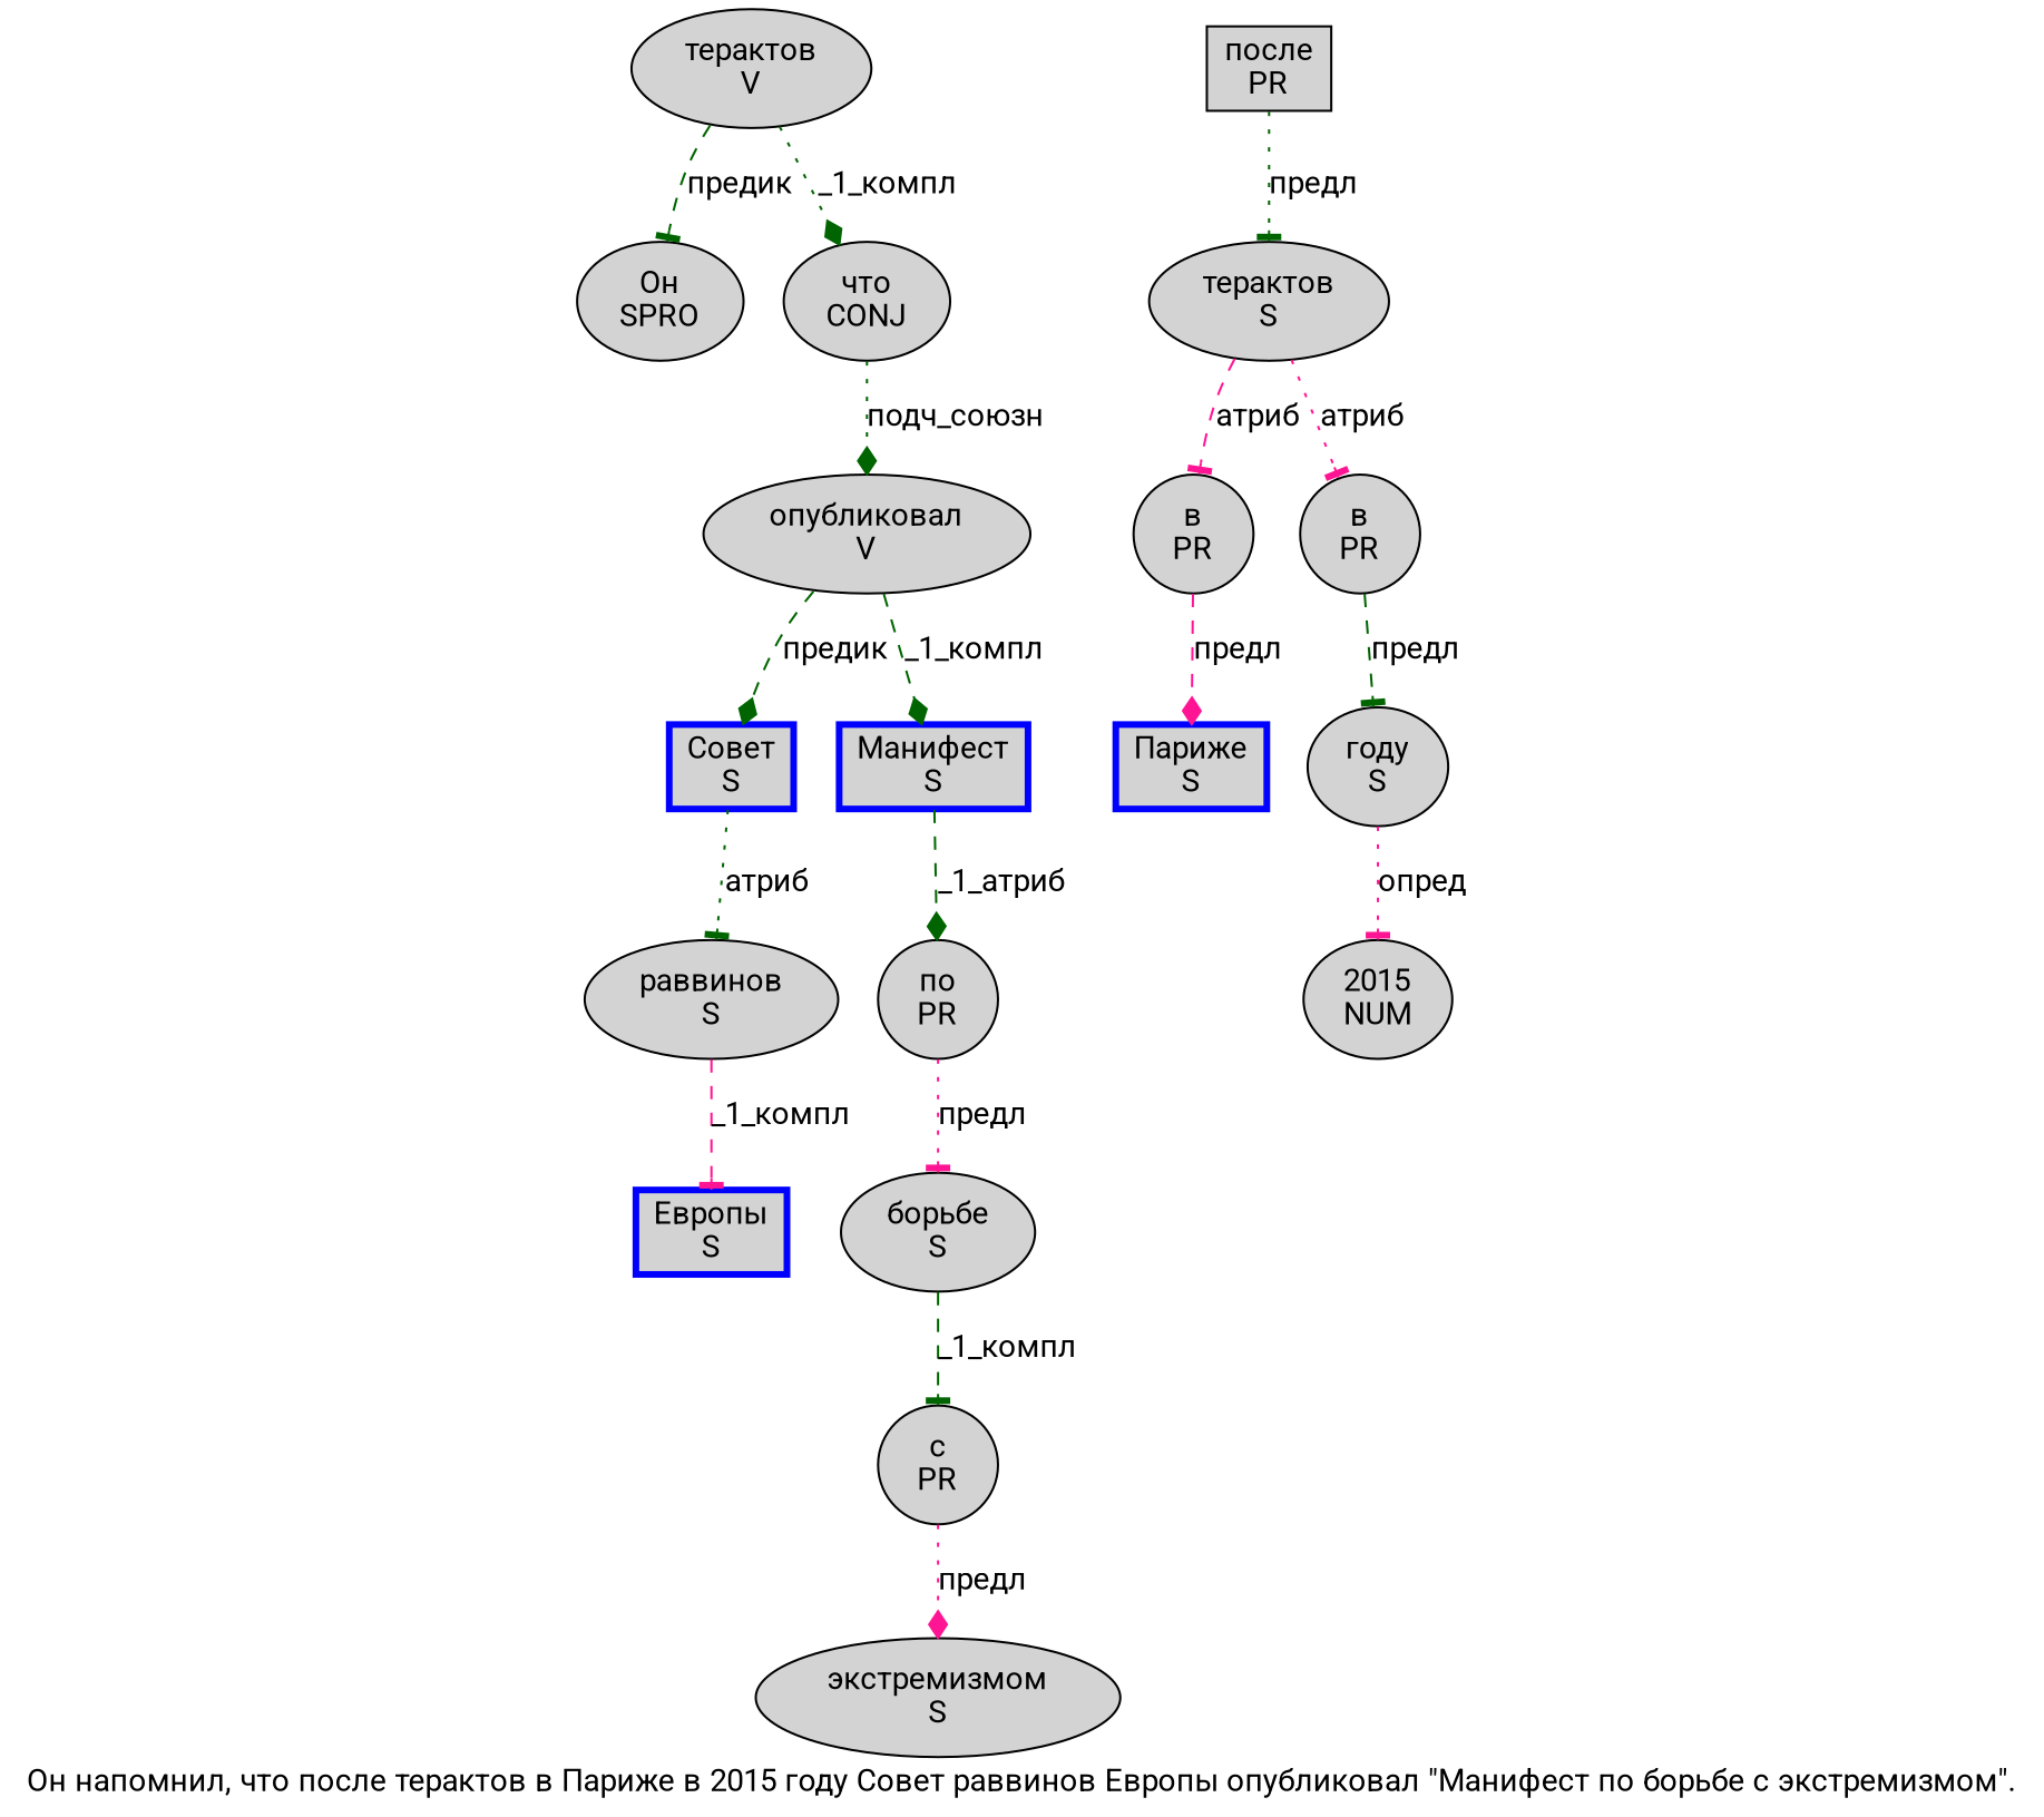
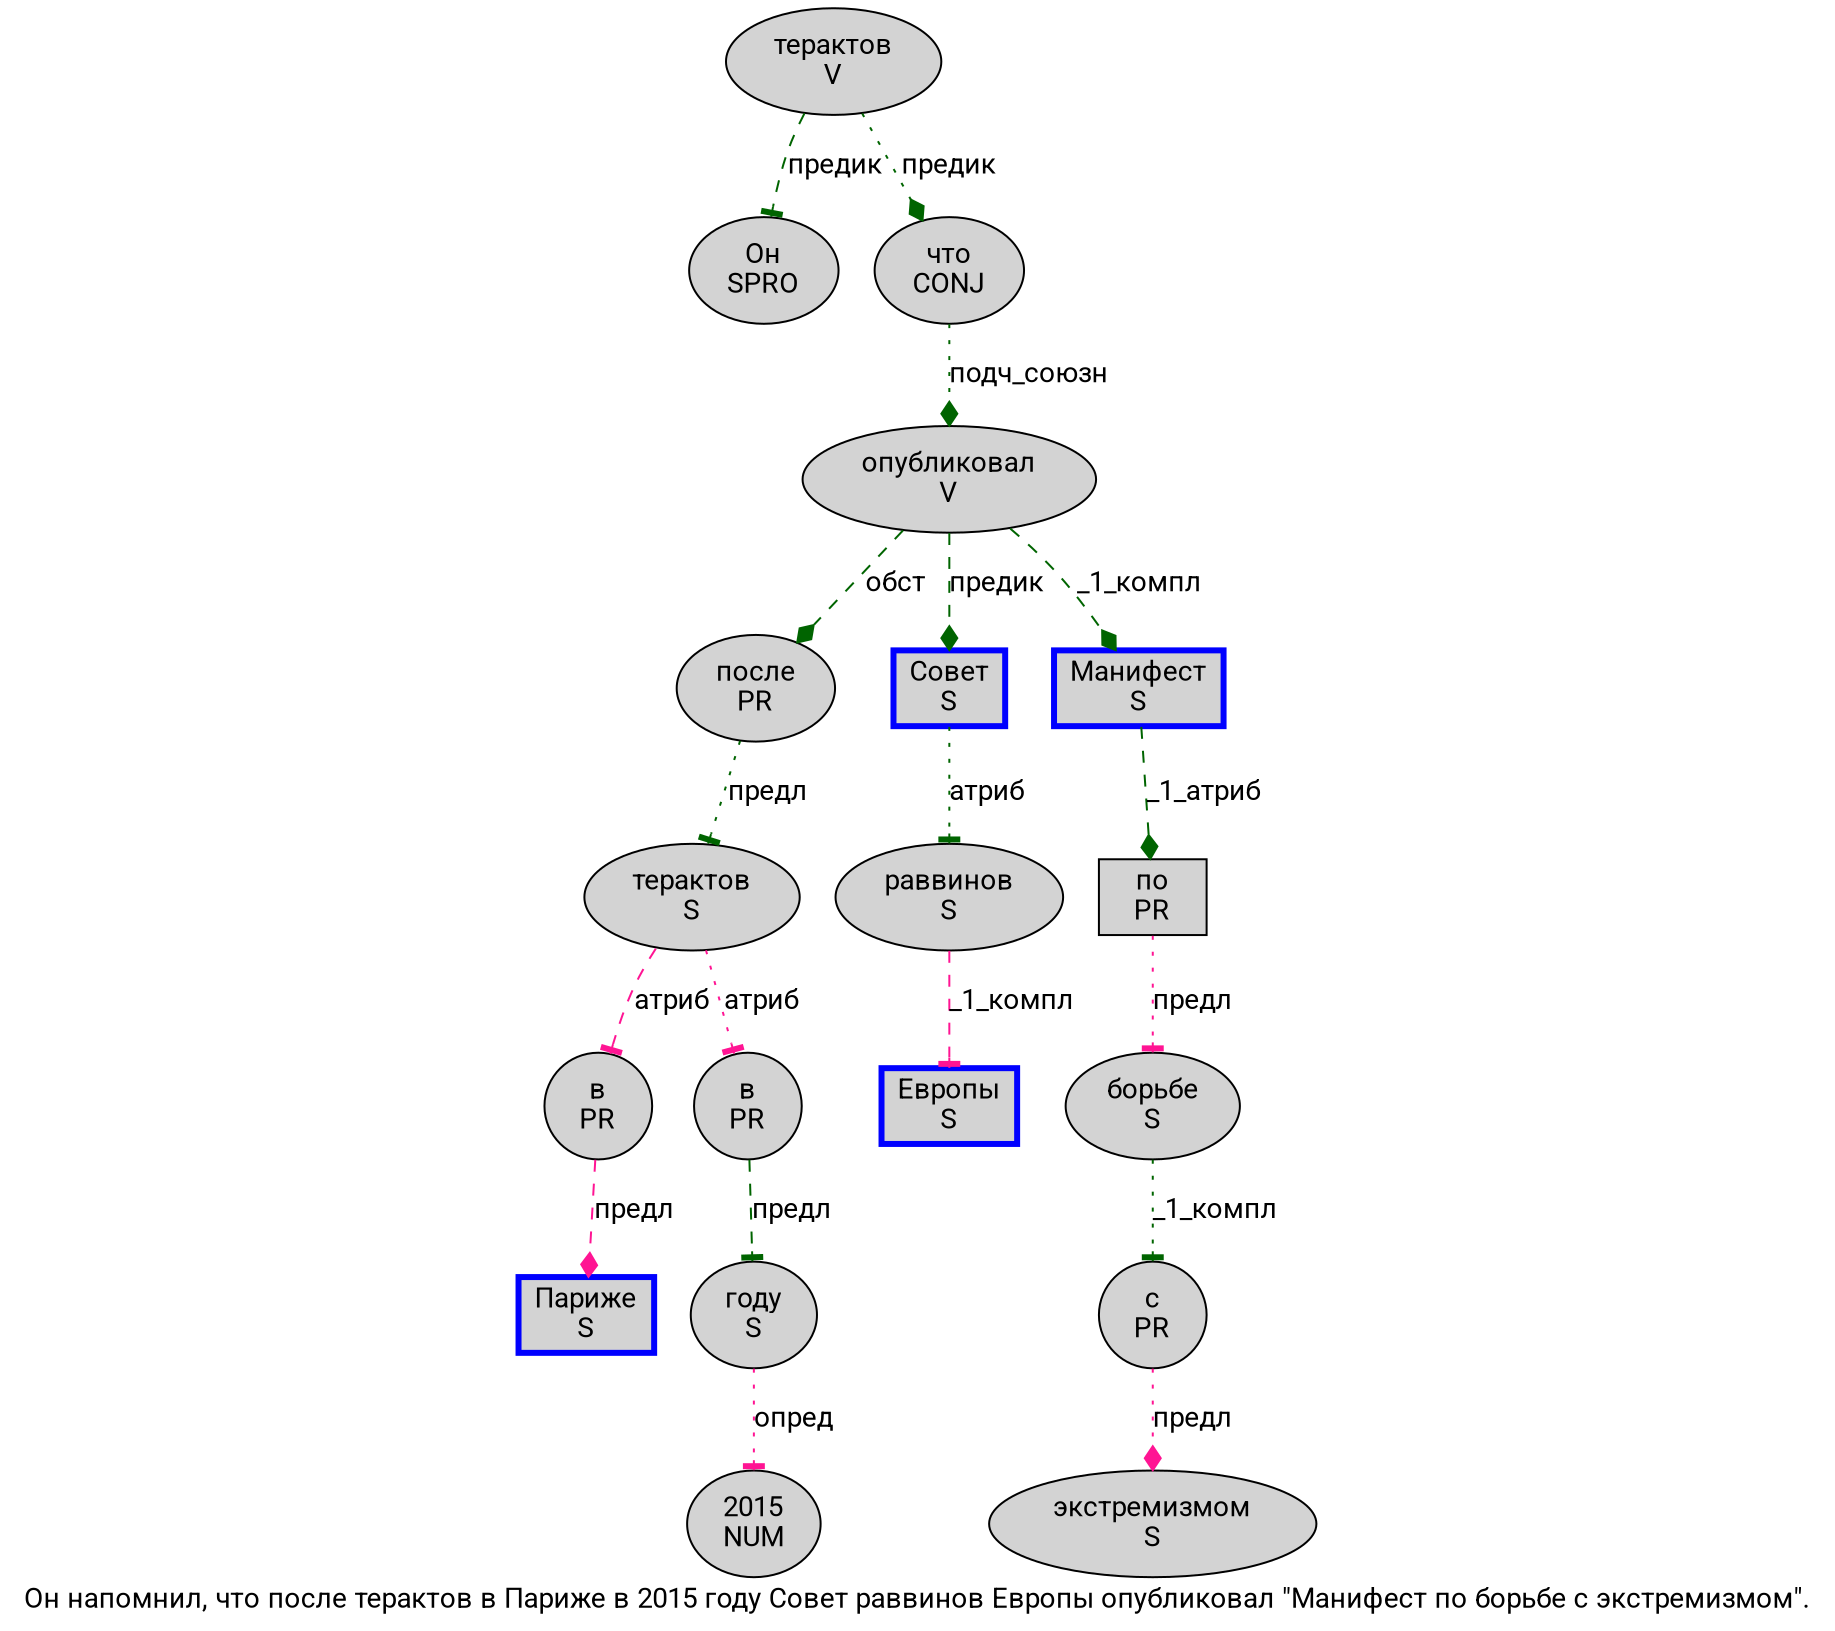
  digraph {
    fontname=Roboto
    label="Он напомнил, что после терактов в Париже в 2015 году Совет раввинов Европы опубликовал \"Манифест по борьбе с экстремизмом\"."
    node [fillcolor=lightgray fontname=Roboto penwidth=1 shape=ellipse style=filled]
    edge [arrowhead=tee color=darkgreen fontname=Roboto style=dashed]
    n1 [label="Он\nSPRO"]
    n2 [label="терактов\nV"]
    n3 [label="что\nCONJ"]
    n4 [label="опубликовал\nV"]
-   n5 [label="после\nPR" shape=box]
+   n5 [label="после\nPR"]
    n6 [color=blue label="Совет\nS" penwidth=3 shape=box]
    n7 [color=blue label="Манифест\nS" penwidth=3 shape=box]
    n8 [label="терактов\nS"]
    n9 [label="в\nPR"]
    n10 [label="в\nPR"]
    n11 [color=blue label="Париже\nS" penwidth=3 shape=box]
    n12 [label="году\nS"]
    n13 [label="2015\nNUM"]
    n14 [label="раввинов\nS"]
    n15 [color=blue label="Европы\nS" penwidth=3 shape=box]
-   n16 [label="по\nPR"]
+   n16 [label="по\nPR" shape=box]
    n17 [label="борьбе\nS"]
    n18 [label="с\nPR"]
    n19 [label="экстремизмом\nS"]
    n2 -> n1 [label="предик"]
-   n2 -> n3 [arrowhead=diamond label="_1_компл" style=dotted]
+   n2 -> n3 [arrowhead=diamond label="предик" style=dotted]
    n3 -> n4 [arrowhead=diamond label="подч_союзн" style=dotted]
+   n4 -> n5 [arrowhead=diamond label="обст"]
    n4 -> n6 [arrowhead=diamond label="предик"]
    n4 -> n7 [arrowhead=diamond label="_1_компл"]
    n5 -> n8 [label="предл" style=dotted]
    n6 -> n14 [label="атриб" style=dotted]
    n7 -> n16 [arrowhead=diamond label="_1_атриб"]
    n8 -> n9 [color=deeppink label="атриб"]
    n8 -> n10 [color=deeppink label="атриб" style=dotted]
    n9 -> n11 [arrowhead=diamond color=deeppink label="предл"]
    n10 -> n12 [label="предл"]
    n12 -> n13 [color=deeppink label="опред" style=dotted]
    n14 -> n15 [color=deeppink label="_1_компл"]
    n16 -> n17 [color=deeppink label="предл" style=dotted]
-   n17 -> n18 [label="_1_компл"]
+   n17 -> n18 [label="_1_компл" style=dotted]
    n18 -> n19 [arrowhead=diamond color=deeppink label="предл" style=dotted]
  }
